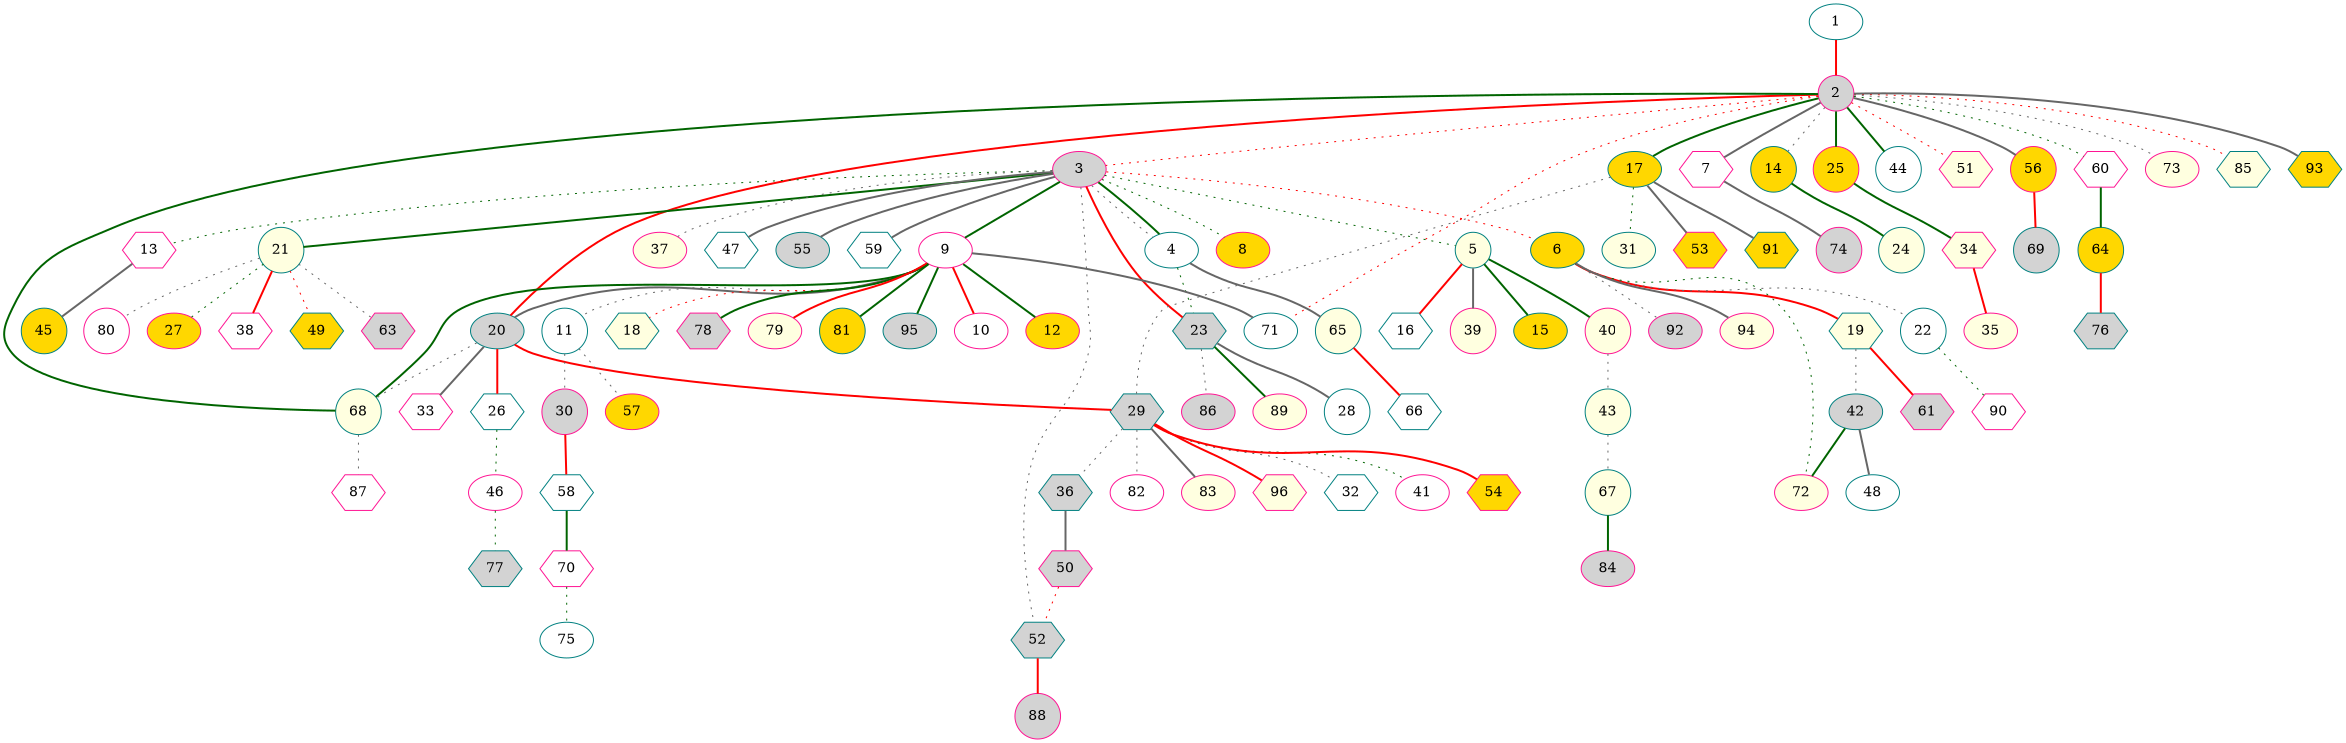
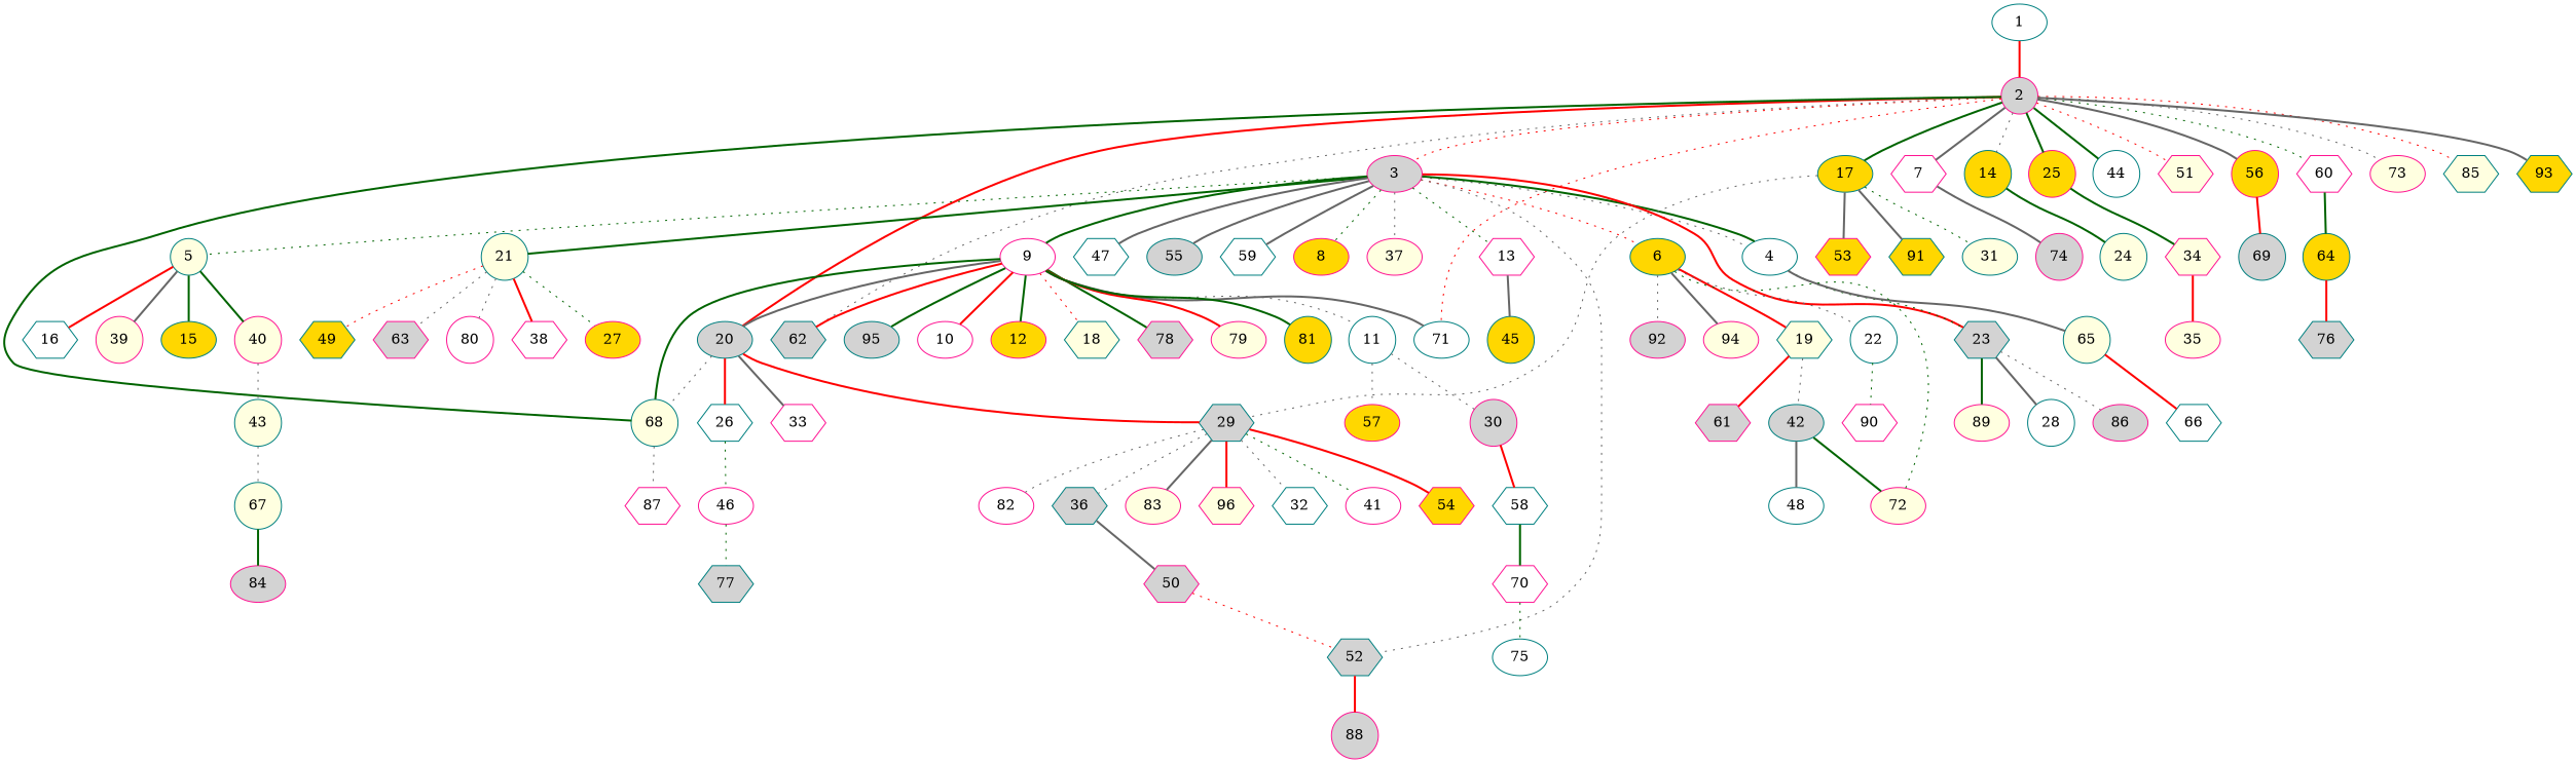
  graph {
    node [color=teal fillcolor=white shape=hexagon style=filled]
    edge [color=gray40 style=bold]
    1 [shape=ellipse]
    2 [color=deeppink fillcolor=lightgrey shape=circle]
    3 [color=deeppink fillcolor=lightgrey shape=ellipse]
    7 [color=deeppink]
    14 [fillcolor=gold shape=circle]
    17 [fillcolor=gold shape=ellipse]
    20 [fillcolor=lightgrey shape=ellipse]
    25 [color=deeppink fillcolor=gold shape=circle]
    44 [shape=circle]
    51 [color=deeppink fillcolor=lightyellow]
    56 [color=deeppink fillcolor=gold shape=circle]
    60 [color=deeppink]
+   62 [fillcolor=lightgrey]
    68 [fillcolor=lightyellow shape=circle]
    71 [shape=ellipse]
    73 [color=deeppink fillcolor=lightyellow shape=ellipse]
    85 [fillcolor=lightyellow]
    93 [fillcolor=gold]
    4 [shape=ellipse]
    5 [fillcolor=lightyellow shape=circle]
    6 [fillcolor=gold shape=ellipse]
    8 [color=deeppink fillcolor=gold shape=ellipse]
    9 [color=deeppink shape=ellipse]
    13 [color=deeppink]
    21 [fillcolor=lightyellow shape=circle]
    23 [fillcolor=lightgrey]
    37 [color=deeppink fillcolor=lightyellow shape=ellipse]
    47
    52 [fillcolor=lightgrey]
    55 [fillcolor=lightgrey shape=ellipse]
    59
    74 [color=deeppink fillcolor=lightgrey shape=circle]
    24 [fillcolor=lightyellow shape=circle]
    29 [fillcolor=lightgrey]
    31 [fillcolor=lightyellow shape=ellipse]
    53 [color=deeppink fillcolor=gold]
    91 [fillcolor=gold]
    26
    33 [color=deeppink]
    34 [color=deeppink fillcolor=lightyellow]
    69 [fillcolor=lightgrey shape=circle]
    64 [fillcolor=gold shape=circle]
    87 [color=deeppink]
    65 [fillcolor=lightyellow shape=circle]
    15 [fillcolor=gold shape=ellipse]
    16
    39 [color=deeppink fillcolor=lightyellow shape=circle]
    40 [color=deeppink fillcolor=lightyellow shape=circle]
    19 [fillcolor=lightyellow]
    22 [shape=circle]
    72 [color=deeppink fillcolor=lightyellow shape=ellipse]
    92 [color=deeppink fillcolor=lightgrey shape=ellipse]
    94 [color=deeppink fillcolor=lightyellow shape=ellipse]
    10 [color=deeppink shape=ellipse]
    11 [shape=circle]
    12 [color=deeppink fillcolor=gold shape=ellipse]
    18 [fillcolor=lightyellow]
    78 [color=deeppink fillcolor=lightgrey]
    79 [color=deeppink fillcolor=lightyellow shape=ellipse]
    81 [fillcolor=gold shape=circle]
    95 [fillcolor=lightgrey shape=ellipse]
    45 [fillcolor=gold shape=circle]
    27 [color=deeppink fillcolor=gold shape=ellipse]
    38 [color=deeppink]
    49 [fillcolor=gold]
    63 [color=deeppink fillcolor=lightgrey]
    80 [color=deeppink shape=circle]
    28 [shape=circle]
    86 [color=deeppink fillcolor=lightgrey shape=ellipse]
    89 [color=deeppink fillcolor=lightyellow shape=ellipse]
    88 [color=deeppink fillcolor=lightgrey shape=circle]
    66
    43 [fillcolor=lightyellow shape=circle]
    42 [fillcolor=lightgrey shape=ellipse]
    61 [color=deeppink fillcolor=lightgrey]
    90 [color=deeppink]
    30 [color=deeppink fillcolor=lightgrey shape=circle]
    57 [color=deeppink fillcolor=gold shape=ellipse]
    58
    32
    36 [fillcolor=lightgrey]
    41 [color=deeppink shape=ellipse]
    54 [color=deeppink fillcolor=gold]
    82 [color=deeppink shape=ellipse]
    83 [color=deeppink fillcolor=lightyellow shape=ellipse]
    96 [color=deeppink fillcolor=lightyellow]
    48 [shape=ellipse]
    46 [color=deeppink shape=ellipse]
    35 [color=deeppink fillcolor=lightyellow shape=ellipse]
    77 [fillcolor=lightgrey]
    50 [color=deeppink fillcolor=lightgrey]
    70 [color=deeppink]
    67 [fillcolor=lightyellow shape=circle]
    84 [color=deeppink fillcolor=lightgrey shape=ellipse]
    75 [shape=ellipse]
    76 [fillcolor=lightgrey]
    1 -- 2 [color=red]
    2 -- 3 [color=red style=dotted]
    2 -- 7
    2 -- 14 [style=dotted]
    2 -- 17 [color=darkgreen]
    2 -- 20 [color=red]
    2 -- 25 [color=darkgreen]
    2 -- 44 [color=darkgreen]
    2 -- 51 [color=red style=dotted]
    2 -- 56
    2 -- 60 [color=darkgreen style=dotted]
+   2 -- 62 [style=dotted]
    2 -- 68 [color=darkgreen]
    2 -- 71 [color=red style=dotted]
    2 -- 73 [style=dotted]
    2 -- 85 [color=red style=dotted]
    2 -- 93
    3 -- 4 [style=dotted]
    3 -- 4 [color=darkgreen]
    3 -- 5 [color=darkgreen style=dotted]
    3 -- 6 [color=red style=dotted]
    3 -- 8 [color=darkgreen style=dotted]
    3 -- 9 [color=darkgreen]
    3 -- 13 [color=darkgreen style=dotted]
    3 -- 21 [color=darkgreen]
    3 -- 23 [color=red]
    3 -- 37 [style=dotted]
    3 -- 47
    3 -- 52 [style=dotted]
    3 -- 55
    3 -- 59
    7 -- 74
    14 -- 24 [color=darkgreen]
    17 -- 29 [style=dotted]
    17 -- 31 [color=darkgreen style=dotted]
    17 -- 53
    17 -- 91
    20 -- 68 [style=dotted]
    20 -- 29 [color=red]
    20 -- 26 [color=red]
    20 -- 33
    25 -- 34 [color=darkgreen]
    56 -- 69 [color=red]
    60 -- 64 [color=darkgreen]
    68 -- 87 [style=dotted]
    4 -- 23 [color=darkgreen style=dotted]
    4 -- 65
    5 -- 15 [color=darkgreen]
    5 -- 16 [color=red]
    5 -- 39
    5 -- 40 [color=darkgreen]
    6 -- 19 [color=red]
    6 -- 22 [style=dotted]
    6 -- 72 [color=darkgreen style=dotted]
    6 -- 92 [style=dotted]
    6 -- 94
    9 -- 20
+   9 -- 62 [color=red]
    9 -- 68 [color=darkgreen]
    9 -- 71
    9 -- 10 [color=red]
    9 -- 11 [style=dotted]
    9 -- 12 [color=darkgreen]
    9 -- 18 [color=red style=dotted]
    9 -- 78 [color=darkgreen]
    9 -- 79 [color=red]
    9 -- 81 [color=darkgreen]
    9 -- 95 [color=darkgreen]
    13 -- 45
    21 -- 27 [color=darkgreen style=dotted]
    21 -- 38 [color=red]
    21 -- 49 [color=red style=dotted]
    21 -- 63 [style=dotted]
    21 -- 80 [style=dotted]
    23 -- 28
    23 -- 86 [style=dotted]
    23 -- 89 [color=darkgreen]
    52 -- 88 [color=red]
    29 -- 32 [style=dotted]
    29 -- 36 [style=dotted]
    29 -- 41 [color=darkgreen style=dotted]
    29 -- 54 [color=red]
    29 -- 82 [style=dotted]
    29 -- 83
    29 -- 96 [color=red]
    26 -- 46 [color=darkgreen style=dotted]
    34 -- 35 [color=red]
    64 -- 76 [color=red]
    65 -- 66 [color=red]
    40 -- 43 [style=dotted]
    19 -- 42 [style=dotted]
    19 -- 61 [color=red]
    22 -- 90 [color=darkgreen style=dotted]
    11 -- 30 [style=dotted]
    11 -- 57 [style=dotted]
    43 -- 67 [style=dotted]
    42 -- 72 [color=darkgreen]
    42 -- 48
    30 -- 58 [color=red]
    58 -- 70 [color=darkgreen]
    36 -- 50
    46 -- 77 [color=darkgreen style=dotted]
    50 -- 52 [color=red style=dotted]
    70 -- 75 [color=darkgreen style=dotted]
    67 -- 84 [color=darkgreen]
  }
